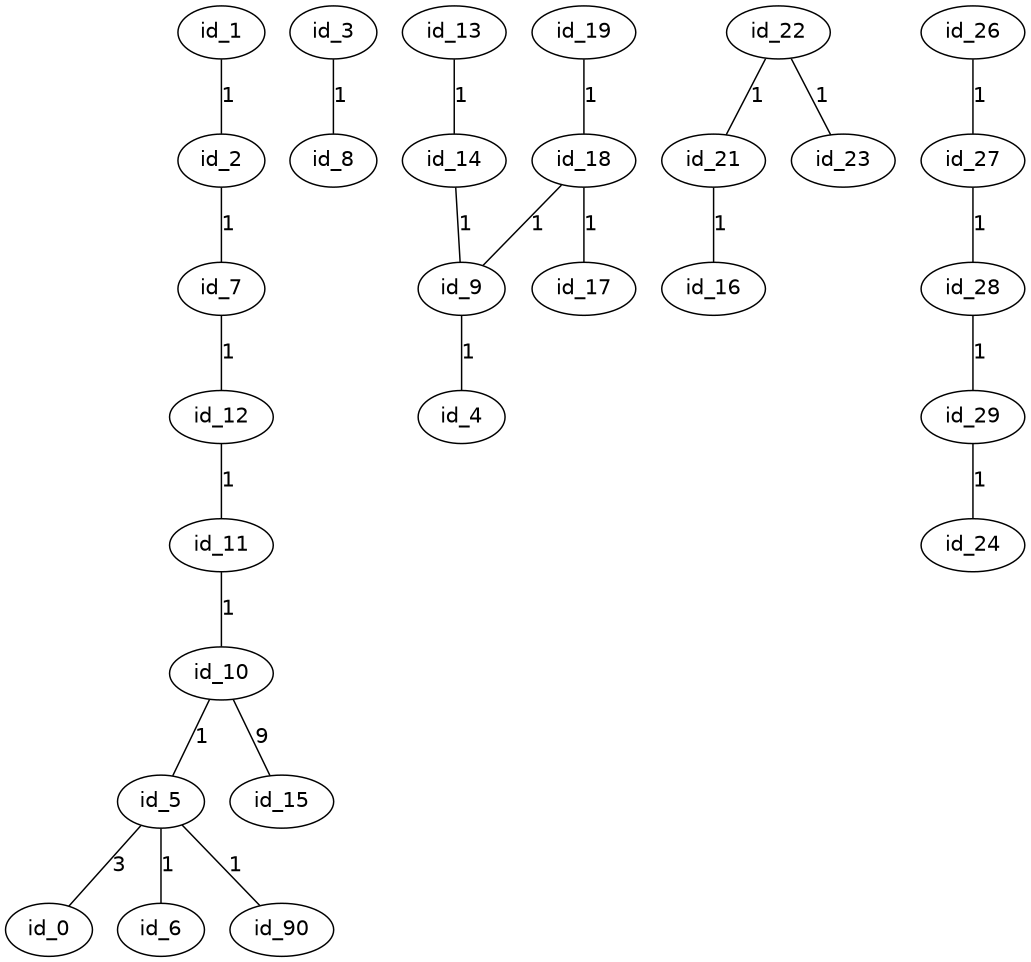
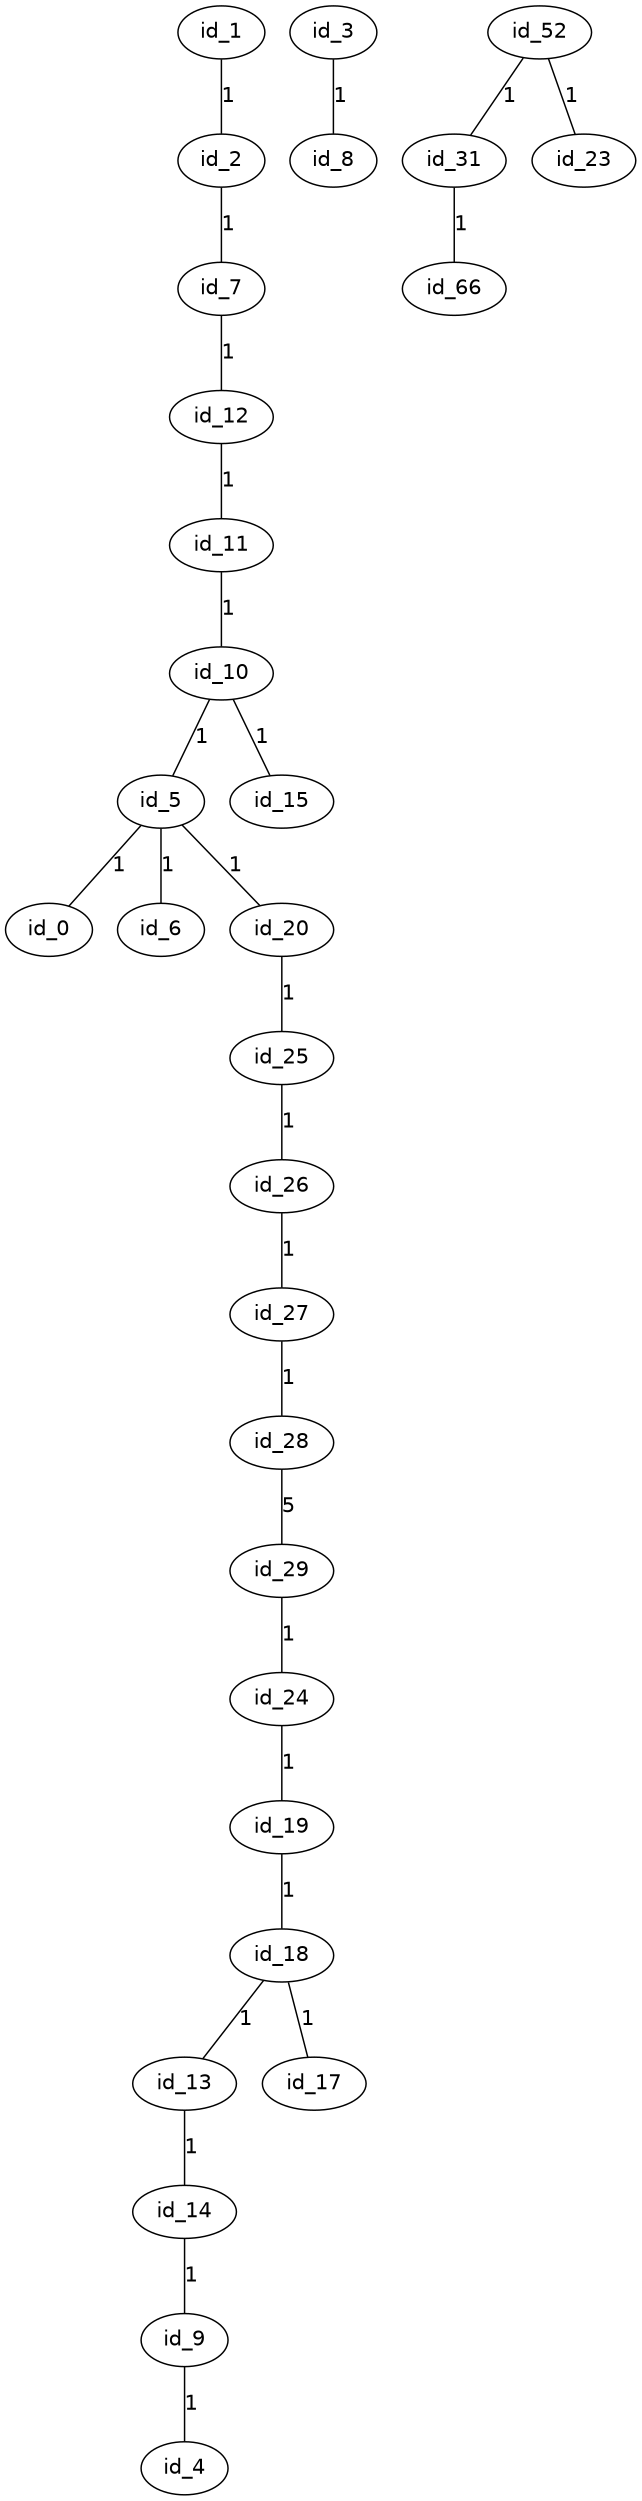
  graph {
    fontname="DejaVu Sans"
    node [fontname="DejaVu Sans"]
    edge [fontname="DejaVu Sans"]
    id_1
    id_2
    id_7
    id_12
    id_3
    id_8
    id_5
    id_0
    id_6
-   id_20 [label=id_90]
+   id_20
    id_11
    id_9
    id_4
    id_10
    id_15
    id_13
    id_14
-   id_22
-   id_21
+   id_25
+   id_22 [label=id_52]
+   id_21 [label=id_31]
    id_23
    id_18
    id_17
    id_19
    id_26
-   id_16
+   id_16 [label=id_66]
    id_24
    id_27
    id_28
    id_29
    id_1 -- id_2 [label=1]
    id_2 -- id_7 [label=1]
    id_7 -- id_12 [label=1]
    id_12 -- id_11 [label=1]
    id_3 -- id_8 [label=1]
-   id_5 -- id_0 [label=3]
+   id_5 -- id_0 [label=1]
    id_5 -- id_6 [label=1]
    id_5 -- id_20 [label=1]
+   id_20 -- id_25 [label=1]
    id_11 -- id_10 [label=1]
    id_9 -- id_4 [label=1]
    id_10 -- id_5 [label=1]
-   id_10 -- id_15 [label=9]
+   id_10 -- id_15 [label=1]
    id_13 -- id_14 [label=1]
    id_14 -- id_9 [label=1]
+   id_25 -- id_26 [label=1]
    id_22 -- id_21 [label=1]
    id_22 -- id_23 [label=1]
    id_21 -- id_16 [label=1]
-   id_18 -- id_9 [label=1]
+   id_18 -- id_13 [label=1]
    id_18 -- id_17 [label=1]
    id_19 -- id_18 [label=1]
    id_26 -- id_27 [label=1]
+   id_24 -- id_19 [label=1]
    id_27 -- id_28 [label=1]
-   id_28 -- id_29 [label=1]
+   id_28 -- id_29 [label=5]
    id_29 -- id_24 [label=1]
  }
